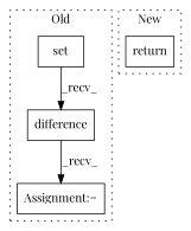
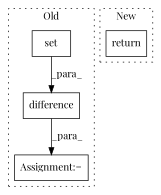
  digraph {
    fontname="Playfair Display"
    node [a=32 shape=box fontname="Playfair Display"]
    edge [fontname="Playfair Display"]
    n1 [l="11,1" label=difference s="38313,38338"]
    n2 [a=7 l=1 label="Assignment:=" s=38289]
    n3 [l="4,1" label=set s="38290,38311"]
    n4 [a=41 l=7 label=return s=37511]
    subgraph cluster_1 {
      label=Old
      style=dotted
      n1
      n2
      n3
    }
    subgraph cluster_2 {
      label=New
      style=dotted
      n4
    }
-   n1 -> n2 [label=_recv_]
-   n3 -> n1 [label=_recv_]
+   n1 -> n2 [label=_para_]
+   n3 -> n1 [label=_para_]
  }
